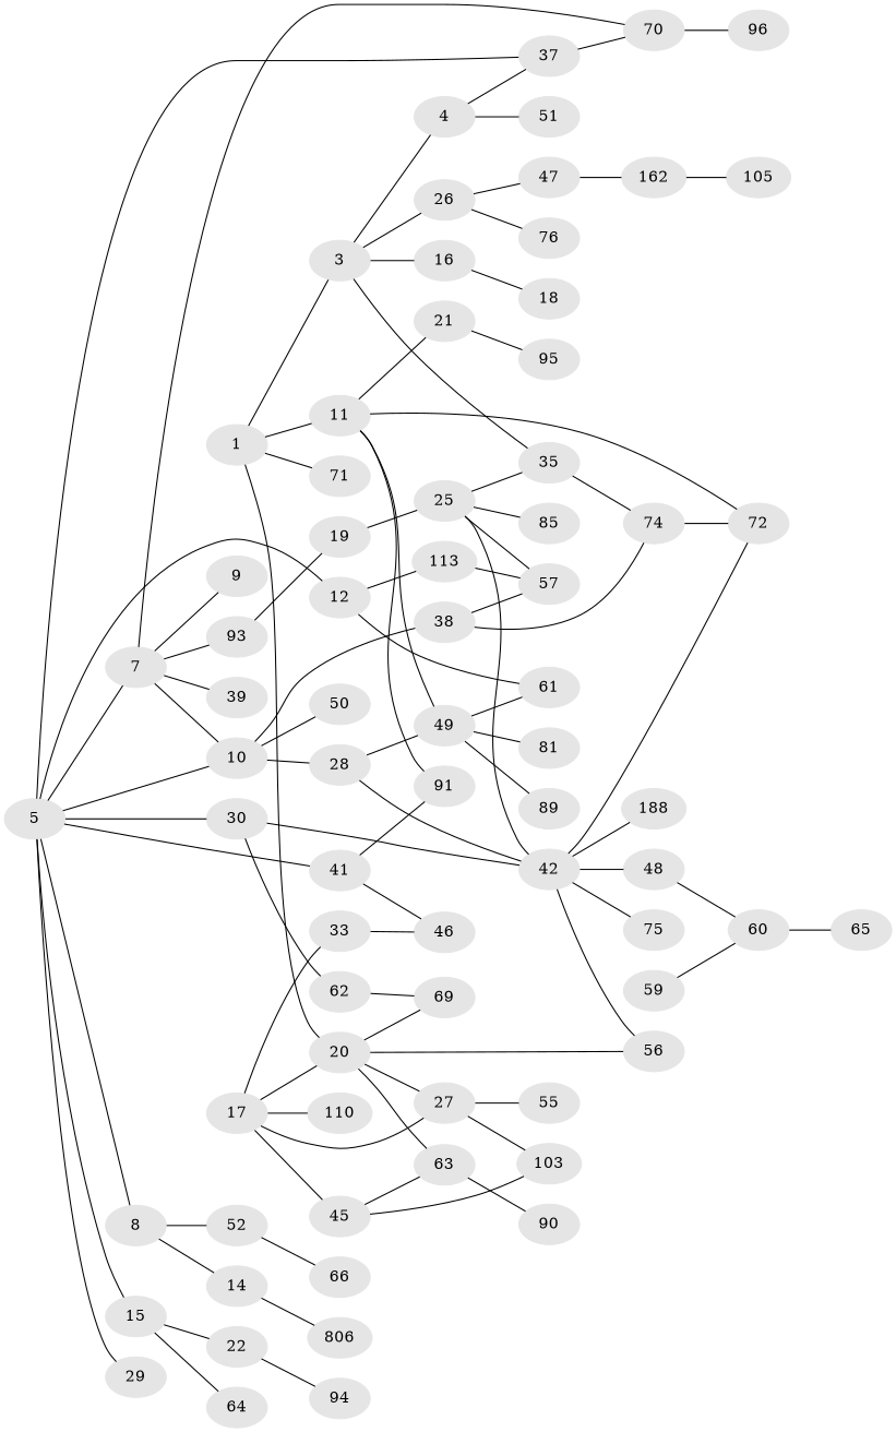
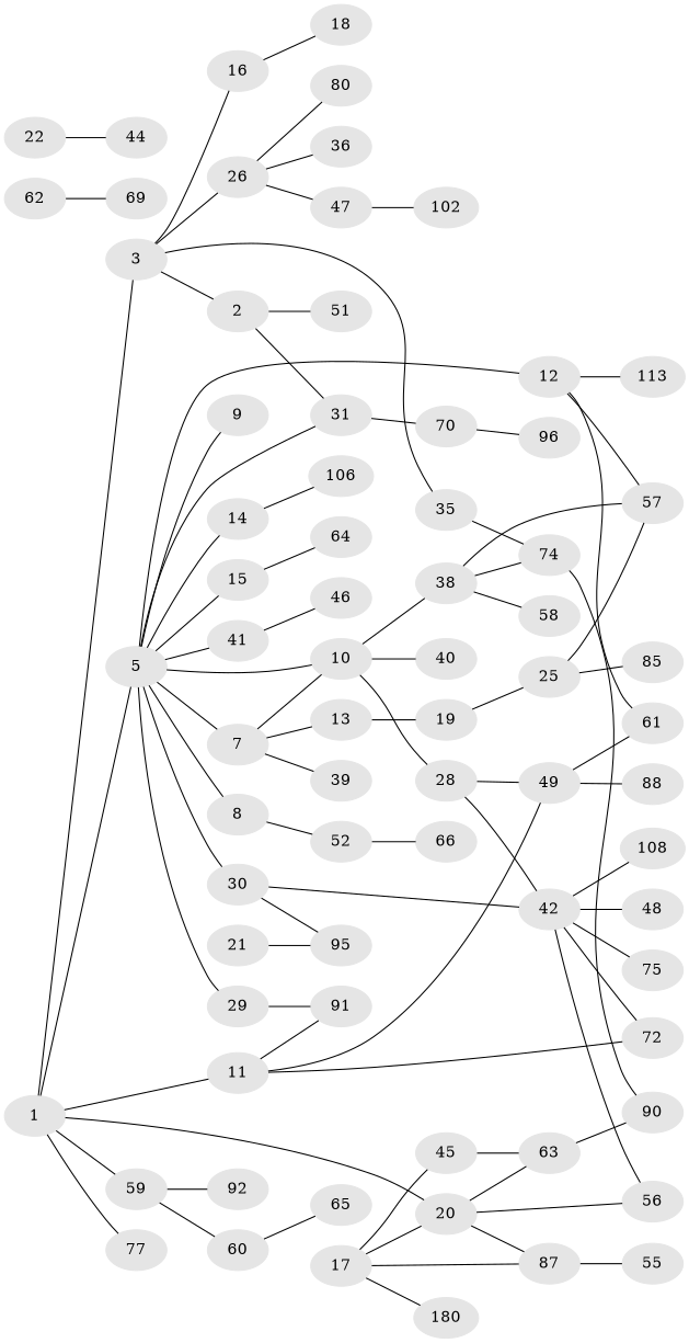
  graph {
    rankdir=LR
    node [color=gray90 style=filled]
    1 [super="+2"]
    3
    5 [super="+6"]
    11
    20 [super="+82"]
    59 [super="+83"]
-   71
-   4 [super="+32"]
+   71 [label=77]
+   4 [super="+32" label=2]
    16 [super="+116"]
    26 [super="+34"]
    35 [super="+53"]
-   37
+   37 [label=31]
    7
    8
    9
    10 [super="+31"]
    12 [super="+87"]
    14
    15
    29
    30 [super="+100"]
    41
    21
    49 [super="+98"]
    72
    91 [super="+99"]
-   27 [super="+78"]
+   27 [super="+78" label=87]
    56
    63
    69
    60 [super="+76"]
+   92
    51
    18
-   36 [label=76]
+   36
    47 [super="+111"]
+   80
    74 [super="+101"]
    70 [super="+75"]
-   13 [super="+23" label=93]
+   13 [super="+23"]
    39 [super="+79"]
    52
    28 [super="+86"]
    38
-   50 [super="+54"]
+   50 [super="+54" label=40]
    57 [super="+84"]
    61 [super="+104"]
    113
-   106 [super="+112" label=806]
+   106 [super="+112"]
    64 [super="+114"]
    22 [super="+81"]
    42 [super="+43"]
    62 [super="+107"]
    46 [super="+67"]
    19
    96
    66 [super="+115"]
+   58
    17 [super="+40"]
-   33 [super="+68"]
    45 [super="+93"]
-   110
+   110 [label=180]
    95
-   88 [label=81]
-   89
+   88
    25 [super="+77"]
-   94
+   94 [label=44]
    55
-   103
    85 [super="+97"]
    90
    48
    n73 [label=75]
-   108 [label=188]
-   102 [label=162]
-   105 [super="+109"]
+   108
+   102
    65
    1 -- 3
+   1 -- 5
    1 -- 11
    1 -- 20
+   1 -- 59
    1 -- 71
    3 -- 4
    3 -- 16
    3 -- 26
    3 -- 35
    5 -- 37
    5 -- 7
    5 -- 8
-   7 -- 9
+   5 -- 9
    5 -- 10
    5 -- 12
-   8 -- 14
+   5 -- 14
    5 -- 15
    5 -- 29
    5 -- 30
    5 -- 41
-   11 -- 21
    11 -- 49
    11 -- 72
    11 -- 91
    20 -- 27
    20 -- 56
    20 -- 63
-   20 -- 69
    59 -- 60
+   59 -- 92
    4 -- 37
    4 -- 51
    16 -- 18
    26 -- 36
    26 -- 47
+   26 -- 80
    35 -- 74
    37 -- 70
    7 -- 10
-   7 -- 70
    7 -- 13
    7 -- 39
    8 -- 52
    10 -- 28
    10 -- 38
    10 -- 50
-   113 -- 57
+   12 -- 57
    12 -- 61
    12 -- 113
    14 -- 106
    15 -- 64
-   15 -- 22
-   41 -- 91
+   29 -- 91
    30 -- 42
-   30 -- 62
+   30 -- 95
    41 -- 46
    21 -- 95
    49 -- 61
    49 -- 88
-   49 -- 89
    27 -- 55
-   27 -- 103
    63 -- 90
    60 -- 65
    47 -- 102
-   74 -- 72
+   74 -- 90
    70 -- 96
    13 -- 19
    52 -- 66
    28 -- 49
    28 -- 42
    38 -- 74
    38 -- 57
+   38 -- 58
    22 -- 94
    42 -- 72
    42 -- 56
    42 -- 48
    42 -- n73
    42 -- 108
    62 -- 69
    19 -- 25
    17 -- 20
    17 -- 27
-   17 -- 33
    17 -- 45
    17 -- 110
-   33 -- 46
    45 -- 63
-   45 -- 103
-   25 -- 35
    25 -- 57
-   25 -- 42
    25 -- 85
-   48 -- 60
-   102 -- 105
  }
